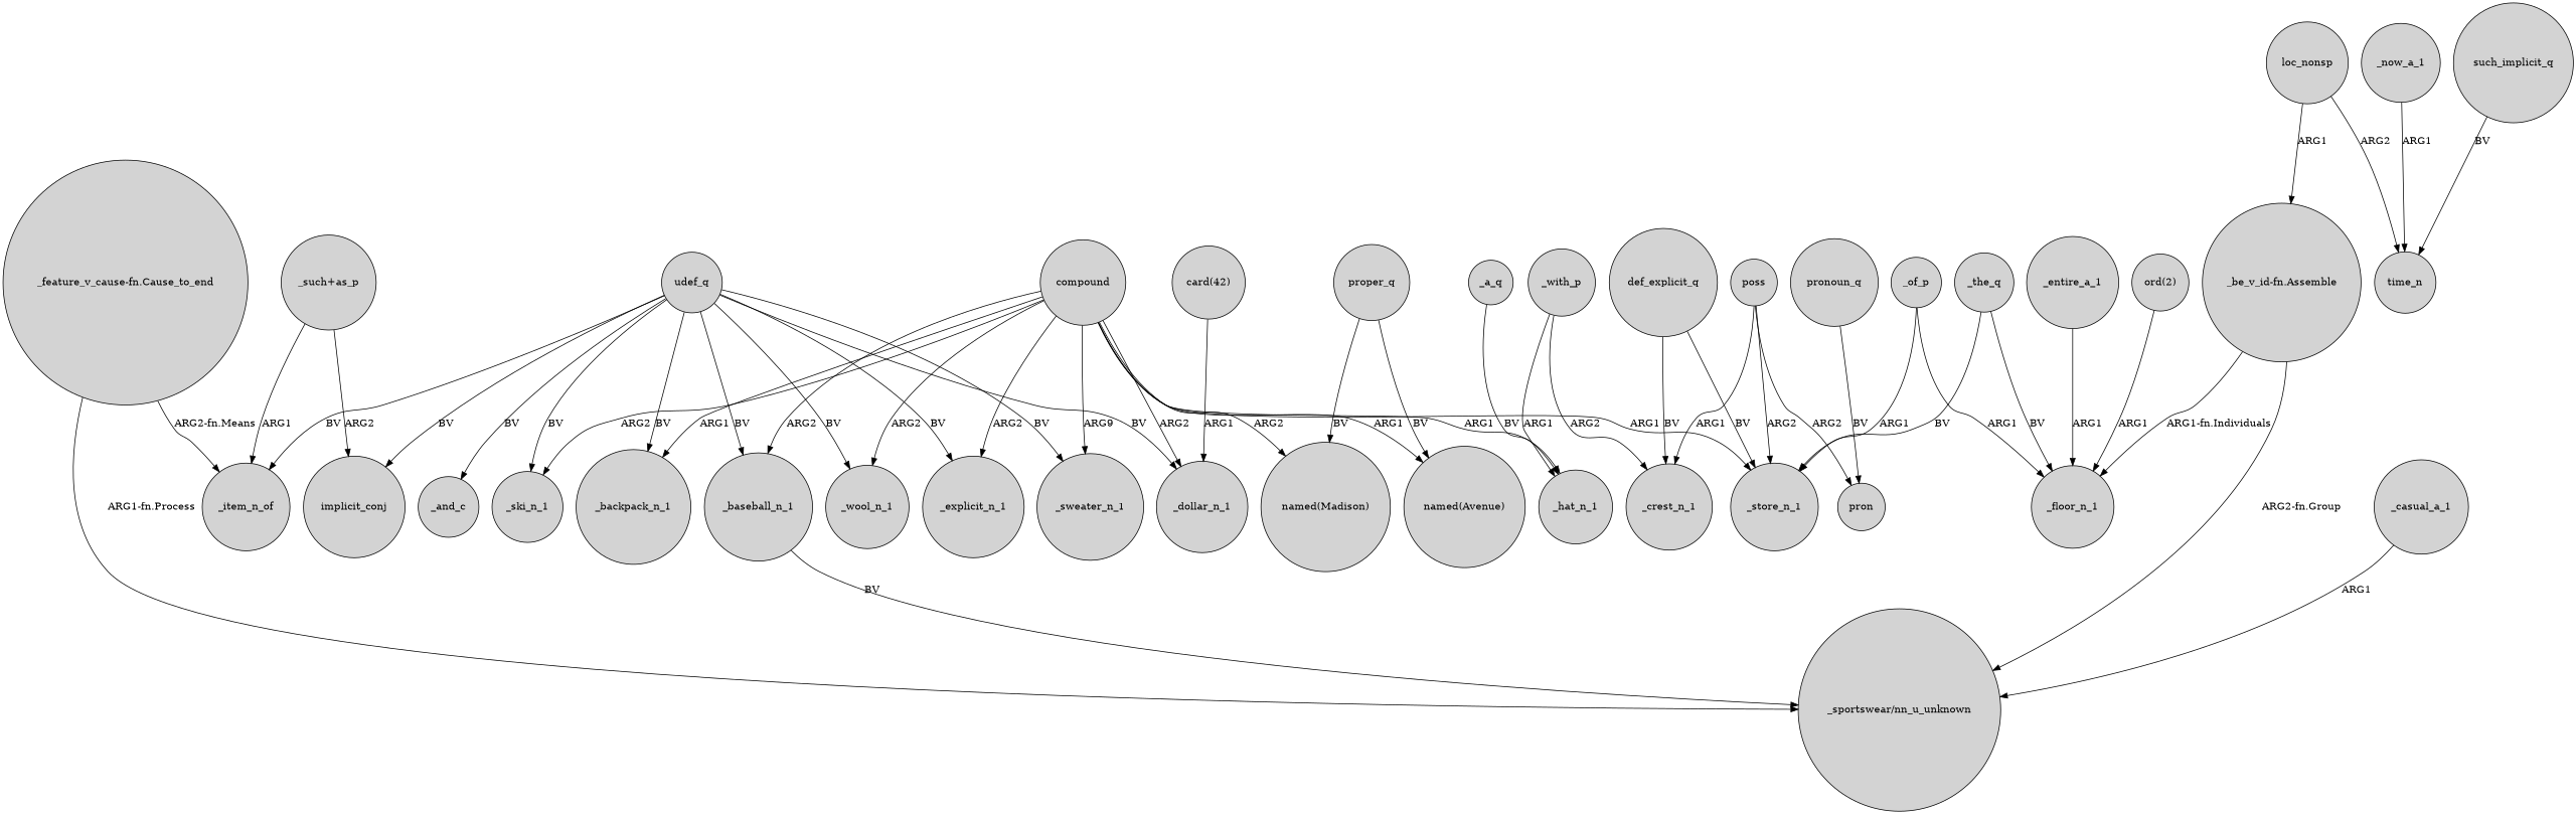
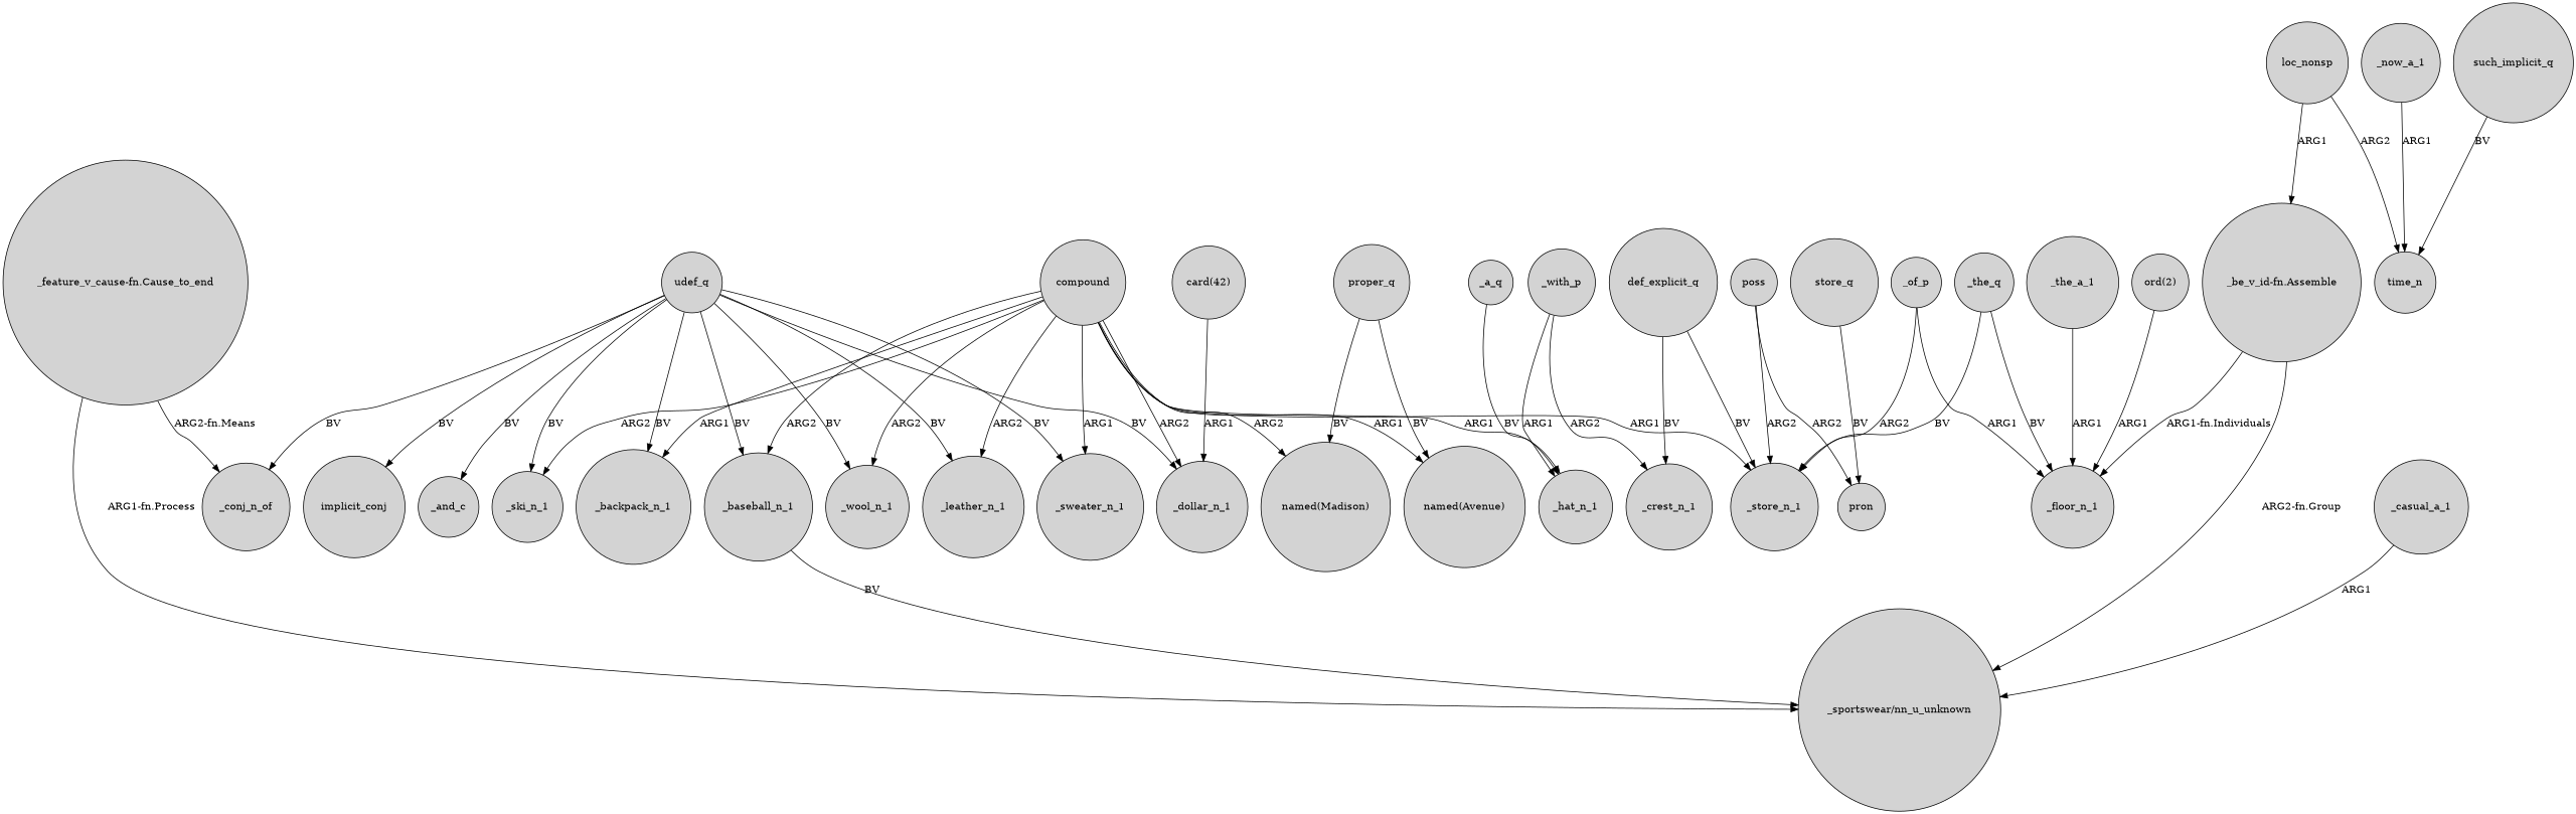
  digraph {
    node [shape=circle style=filled]
    udef_q
    _baseball_n_1
    _ski_n_1
    _dollar_n_1
    _and_c
    _wool_n_1
    implicit_conj
-   _item_n_of
+   _item_n_of [label=_conj_n_of]
    _backpack_n_1
    _sweater_n_1
-   _leather_n_1 [label=_explicit_n_1]
+   _leather_n_1
    "_sportswear/nn_u_unknown"
    compound
    "named(Madison)"
    _hat_n_1
    _store_n_1
    "named(Avenue)"
    "_feature_v_cause-fn.Cause_to_end"
    _a_q
    _now_a_1
    time_n
-   "_such+as_p"
    proper_q
    _of_p
    _floor_n_1
-   pronoun_q
+   pronoun_q [label=store_q]
    pron
-   _entire_a_1
+   _entire_a_1 [label=_the_a_1]
    poss
    _crest_n_1
    def_explicit_q
    "card(42)"
    _the_q
    "_be_v_id-fn.Assemble"
    _with_p
    loc_nonsp
    _casual_a_1
    n38 [label=such_implicit_q]
    "ord(2)"
    udef_q -> _baseball_n_1 [label=BV]
    udef_q -> _ski_n_1 [label=BV]
    udef_q -> _dollar_n_1 [label=BV]
    udef_q -> _and_c [label=BV]
    udef_q -> _wool_n_1 [label=BV]
    udef_q -> implicit_conj [label=BV]
    udef_q -> _item_n_of [label=BV]
    udef_q -> _backpack_n_1 [label=BV]
    udef_q -> _sweater_n_1 [label=BV]
    udef_q -> _leather_n_1 [label=BV]
    _baseball_n_1 -> "_sportswear/nn_u_unknown" [label=BV]
    compound -> _baseball_n_1 [label=ARG2]
    compound -> _ski_n_1 [label=ARG2]
    compound -> _dollar_n_1 [label=ARG2]
    compound -> _wool_n_1 [label=ARG2]
    compound -> _backpack_n_1 [label=ARG1]
-   compound -> _sweater_n_1 [label=ARG9]
+   compound -> _sweater_n_1 [label=ARG1]
    compound -> _leather_n_1 [label=ARG2]
    compound -> "named(Madison)" [label=ARG2]
    compound -> _hat_n_1 [label=ARG1]
    compound -> _store_n_1 [label=ARG1]
    compound -> "named(Avenue)" [label=ARG1]
    "_feature_v_cause-fn.Cause_to_end" -> _item_n_of [label="ARG2-fn.Means"]
    "_feature_v_cause-fn.Cause_to_end" -> "_sportswear/nn_u_unknown" [label="ARG1-fn.Process"]
    _a_q -> _hat_n_1 [label=BV]
    _now_a_1 -> time_n [label=ARG1]
-   "_such+as_p" -> implicit_conj [label=ARG2]
-   "_such+as_p" -> _item_n_of [label=ARG1]
    proper_q -> "named(Madison)" [label=BV]
    proper_q -> "named(Avenue)" [label=BV]
-   _of_p -> _store_n_1 [label=ARG1]
+   _of_p -> _store_n_1 [label=ARG2]
    _of_p -> _floor_n_1 [label=ARG1]
    pronoun_q -> pron [label=BV]
    _entire_a_1 -> _floor_n_1 [label=ARG1]
    poss -> _store_n_1 [label=ARG2]
    poss -> pron [label=ARG2]
-   poss -> _crest_n_1 [label=ARG1]
    def_explicit_q -> _store_n_1 [label=BV]
    def_explicit_q -> _crest_n_1 [label=BV]
    "card(42)" -> _dollar_n_1 [label=ARG1]
    _the_q -> _store_n_1 [label=BV]
    _the_q -> _floor_n_1 [label=BV]
    "_be_v_id-fn.Assemble" -> "_sportswear/nn_u_unknown" [label="ARG2-fn.Group"]
    "_be_v_id-fn.Assemble" -> _floor_n_1 [label="ARG1-fn.Individuals"]
    _with_p -> _hat_n_1 [label=ARG1]
    _with_p -> _crest_n_1 [label=ARG2]
    loc_nonsp -> time_n [label=ARG2]
    loc_nonsp -> "_be_v_id-fn.Assemble" [label=ARG1]
    _casual_a_1 -> "_sportswear/nn_u_unknown" [label=ARG1]
    n38 -> time_n [label=BV]
    "ord(2)" -> _floor_n_1 [label=ARG1]
  }
